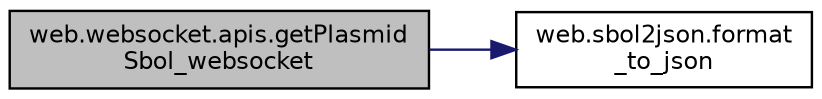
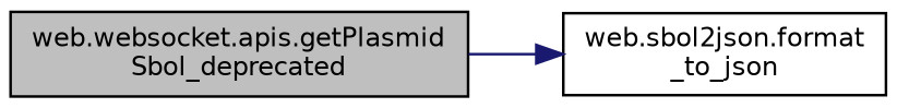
  digraph {
    rankdir=LR
    node [color=black fontname=Helvetica fontsize=10 shape=record style=filled]
-   n1 [fillcolor=grey75 fontcolor=black height=0.2 label="web.websocket.apis.getPlasmid\lSbol_websocket" width=0.4]
+   n1 [fillcolor=grey75 fontcolor=black height=0.2 label="web.websocket.apis.getPlasmid\lSbol_deprecated" width=0.4]
    n2 [fillcolor=white height=0.2 label="web.sbol2json.format\l_to_json" width=0.4]
    n1 -> n2 [color=midnightblue fontname=Helvetica fontsize=10 labelfontname=Helvetica labelfontsize=10 style=solid]
  }
